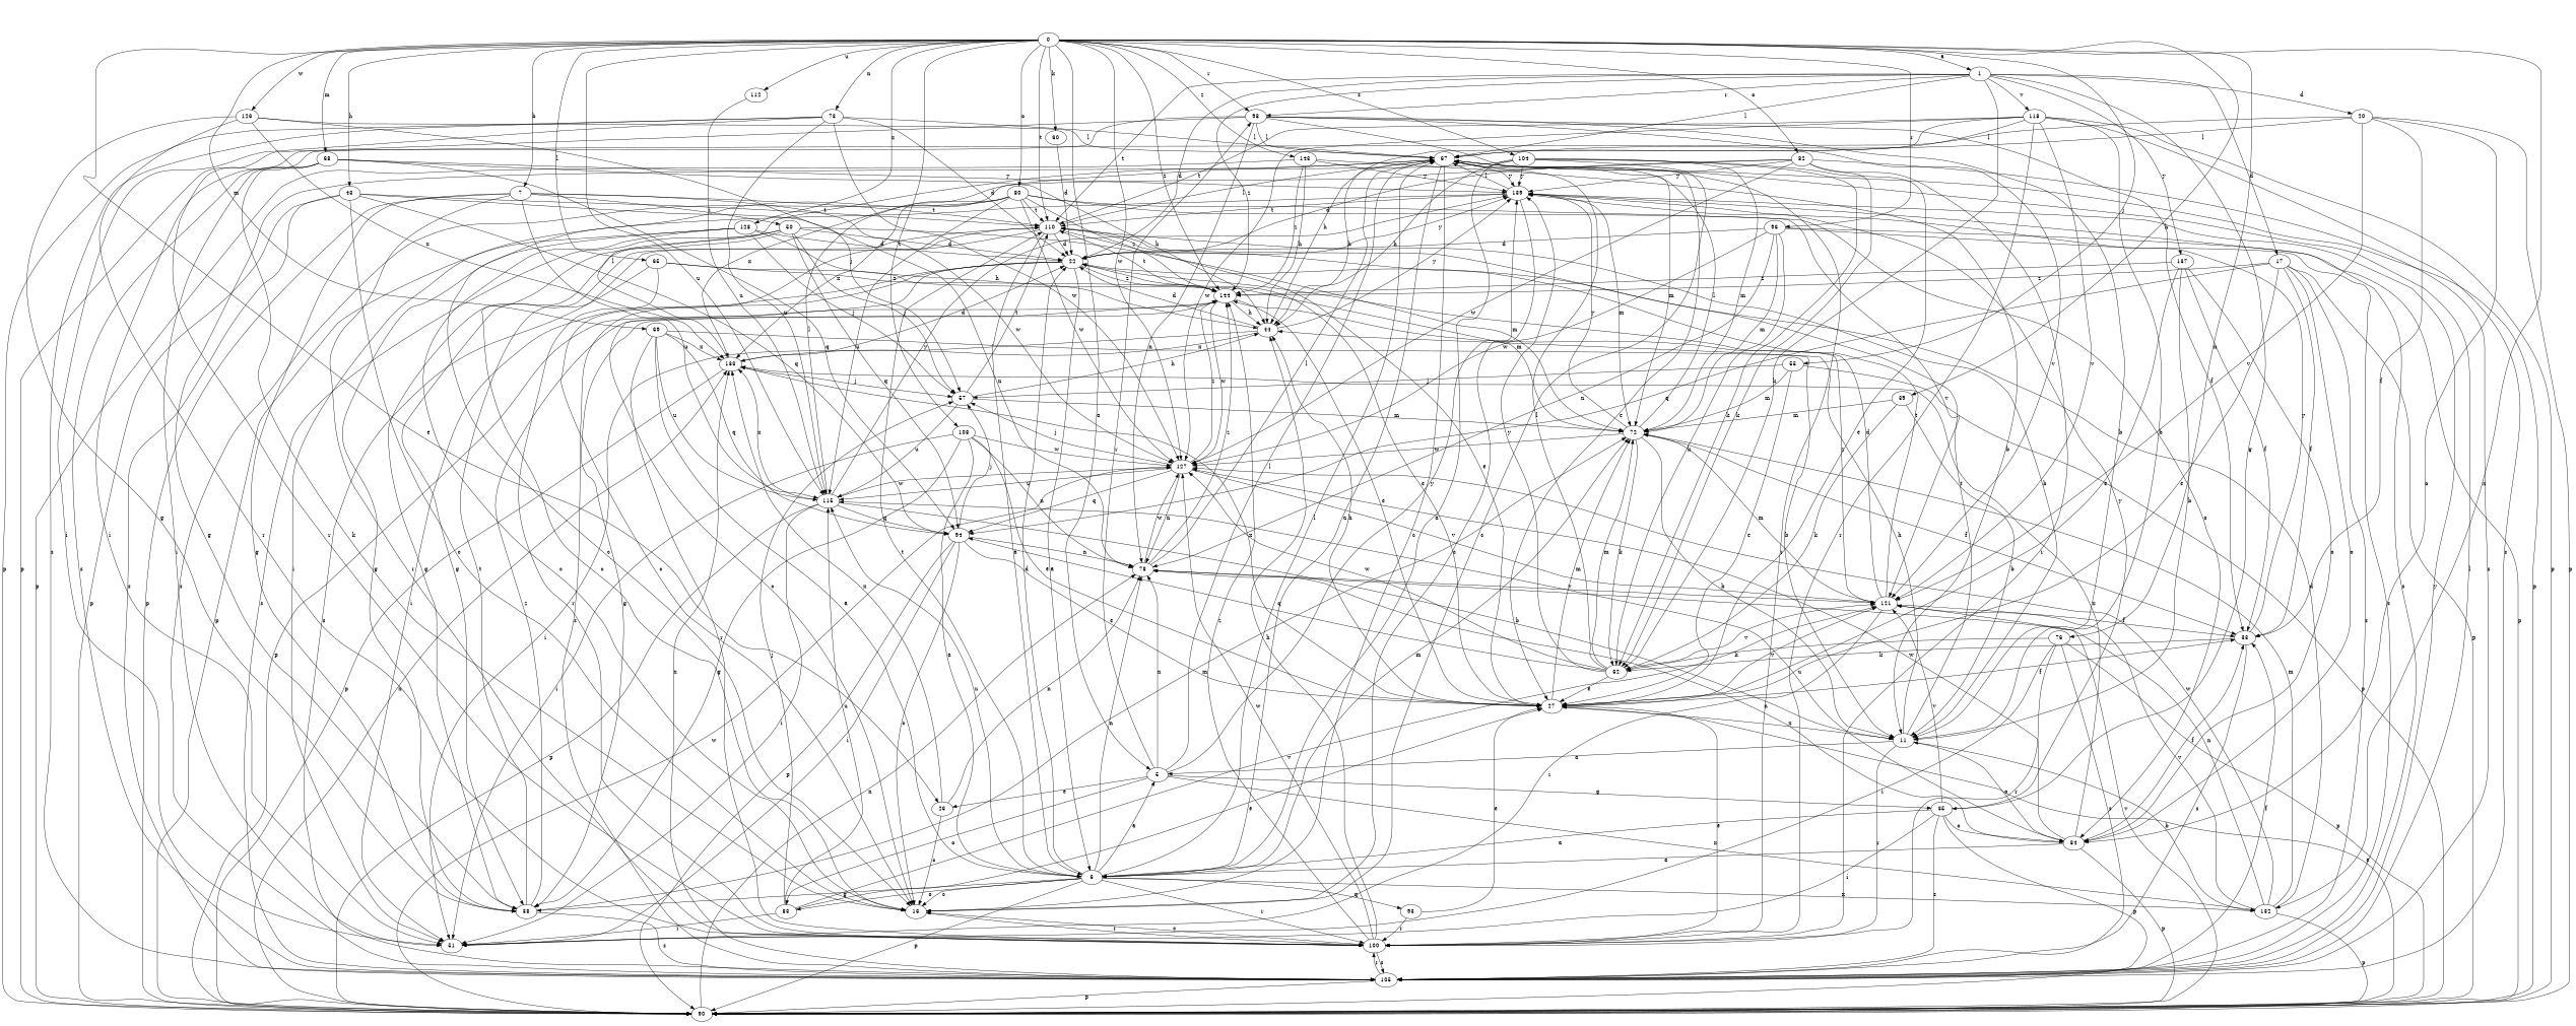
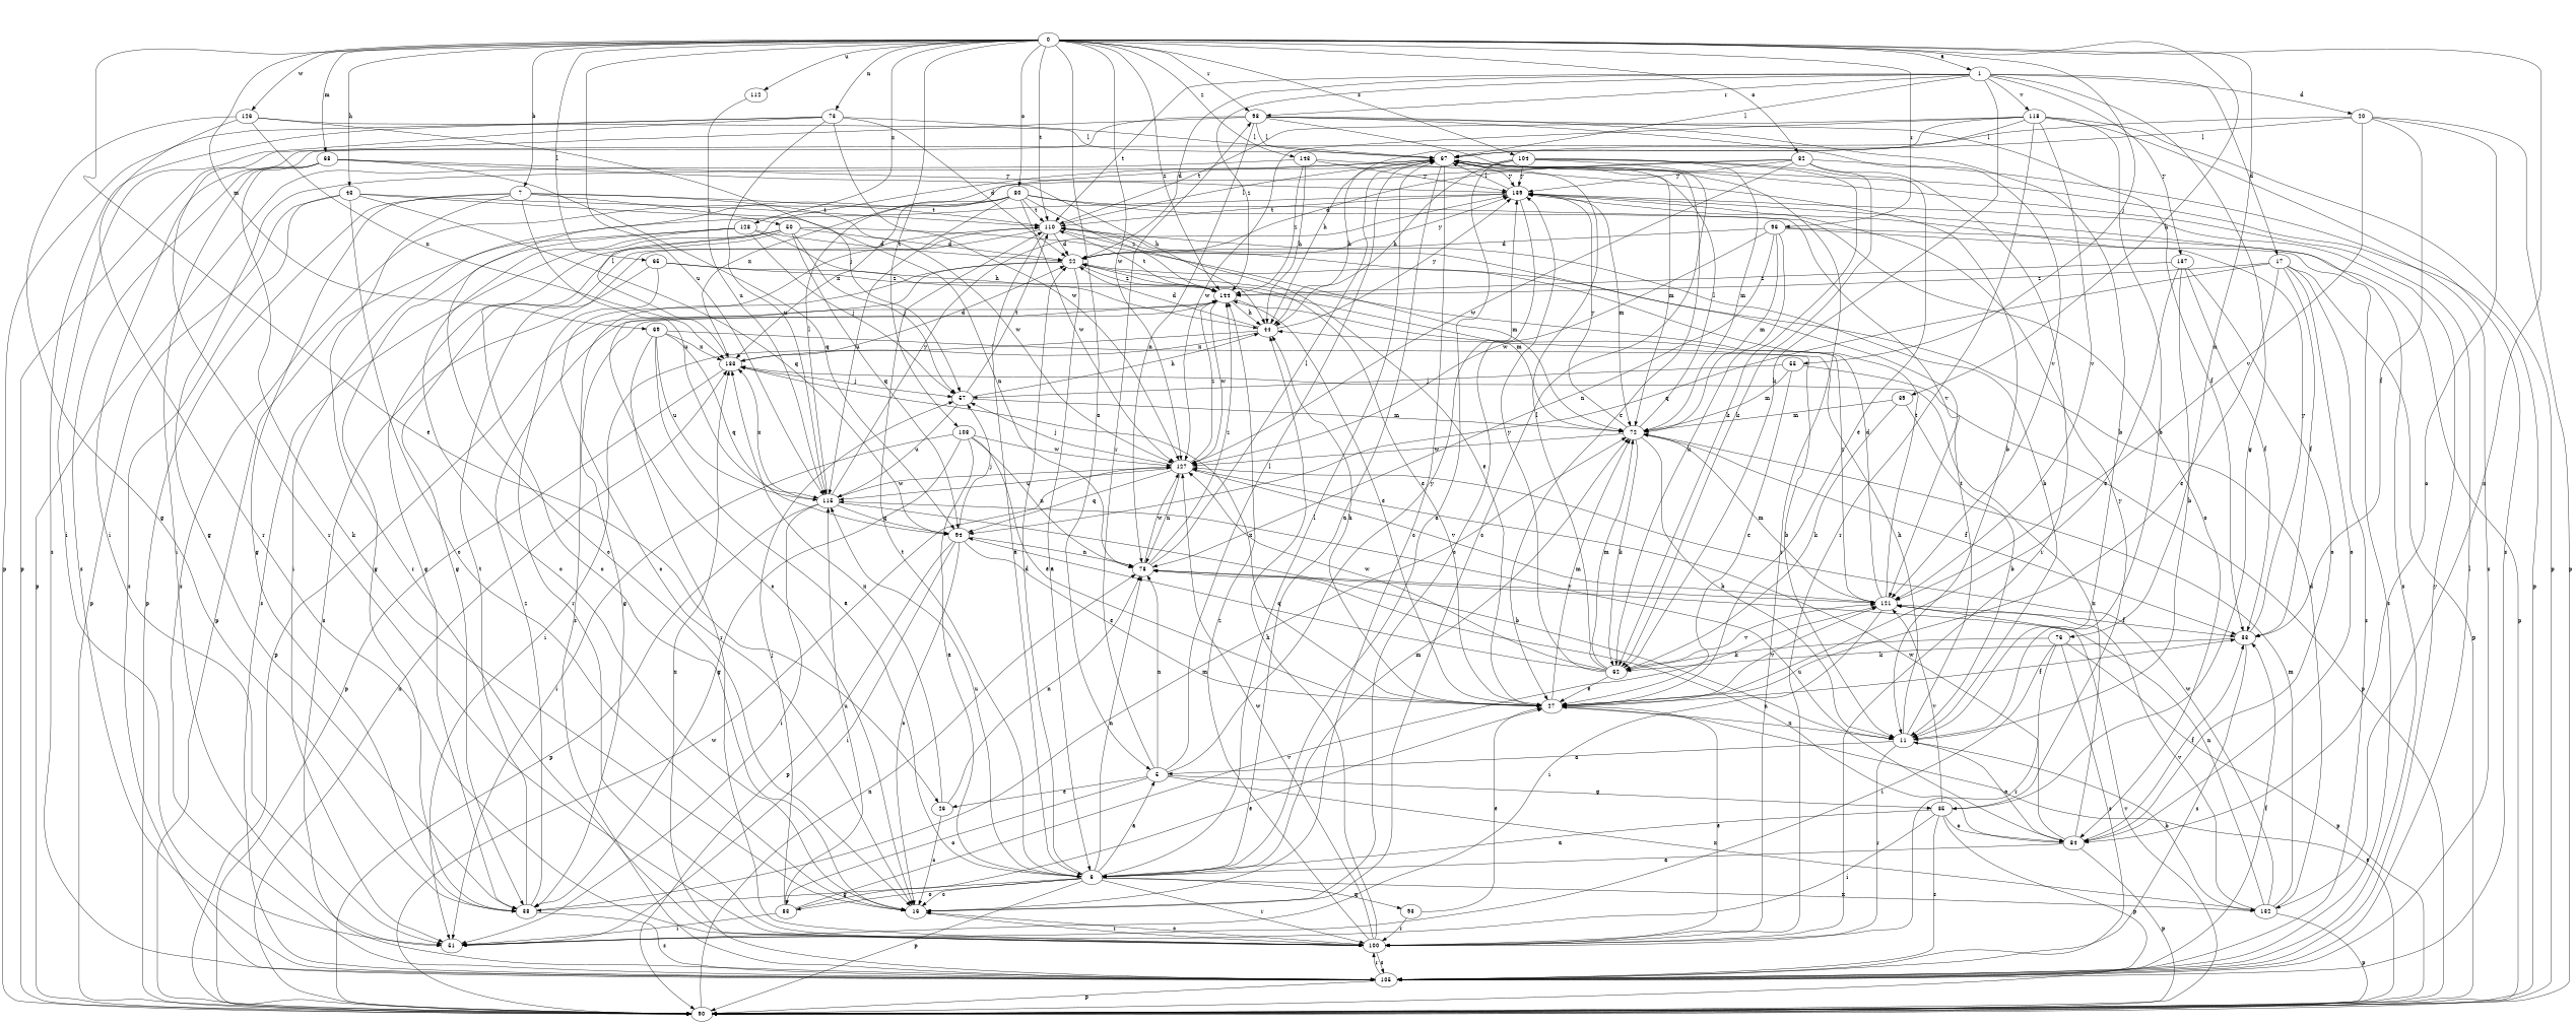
  strict digraph {
    0
    1
    5
    7
    26
    39
    43
    55
-   60
    65
    68
    69
    73
    76
    80
    82
    96
    98
    104
    108
    110
    112
    115
    126
    127
    128
    132
    143
    144
    17
    20
    22
    35
    62
    67
    118
    137
    78
    83
    139
    38
    90
    100
    50
    16
    133
    72
    11
    94
    105
    27
    57
    44
    51
    6
    84
    121
    33
    93
    0 -> 1 [label=a]
    0 -> 5 [label=a]
    0 -> 7 [label=b]
    0 -> 26 [label=e]
    0 -> 39 [label=h]
    0 -> 43 [label=h]
    0 -> 55 [label=j]
-   0 -> 60 [label=k]
    0 -> 65 [label=l]
    0 -> 68 [label=m]
    0 -> 69 [label=m]
    0 -> 73 [label=n]
    0 -> 76 [label=n]
    0 -> 80 [label=o]
    0 -> 82 [label=o]
    0 -> 96 [label=r]
    0 -> 98 [label=r]
    0 -> 104 [label=s]
    0 -> 108 [label=t]
    0 -> 110 [label=t]
    0 -> 112 [label=u]
    0 -> 115 [label=u]
    0 -> 126 [label=w]
    0 -> 127 [label=w]
    0 -> 128 [label=x]
    0 -> 132 [label=x]
    0 -> 143 [label=z]
    0 -> 144 [label=z]
    1 -> 98 [label=r]
    1 -> 110 [label=t]
    1 -> 144 [label=z]
    1 -> 17 [label=d]
    1 -> 20 [label=d]
    1 -> 22 [label=d]
    1 -> 35 [label=g]
    1 -> 62 [label=k]
    1 -> 67 [label=l]
    1 -> 118 [label=v]
    1 -> 137 [label=y]
    5 -> 26 [label=e]
    5 -> 98 [label=r]
    5 -> 132 [label=x]
    5 -> 35 [label=g]
    5 -> 67 [label=l]
    5 -> 78 [label=n]
    5 -> 83 [label=o]
    5 -> 139 [label=y]
    7 -> 110 [label=t]
    7 -> 115 [label=u]
    7 -> 127 [label=w]
    7 -> 38 [label=g]
    7 -> 90 [label=p]
    7 -> 100 [label=r]
    7 -> 50 [label=i]
    26 -> 78 [label=n]
    26 -> 16 [label=c]
    26 -> 133 [label=x]
    39 -> 62 [label=k]
    39 -> 72 [label=m]
    39 -> 11 [label=b]
    43 -> 110 [label=t]
    43 -> 78 [label=n]
    43 -> 90 [label=p]
    43 -> 16 [label=c]
    43 -> 94 [label=q]
    43 -> 105 [label=s]
    55 -> 90 [label=p]
    55 -> 72 [label=m]
    55 -> 27 [label=e]
    55 -> 57 [label=j]
-   60 -> 22 [label=d]
    65 -> 144 [label=z]
    65 -> 100 [label=r]
    65 -> 72 [label=m]
    65 -> 105 [label=s]
    68 -> 139 [label=y]
    68 -> 16 [label=k]
    68 -> 94 [label=q]
    68 -> 105 [label=s]
    68 -> 44 [label=h]
    68 -> 51 [label=i]
    69 -> 115 [label=u]
    69 -> 100 [label=r]
    69 -> 133 [label=x]
    69 -> 11 [label=b]
    69 -> 94 [label=q]
    69 -> 6 [label=a]
    73 -> 115 [label=u]
    73 -> 127 [label=w]
    73 -> 22 [label=d]
    73 -> 67 [label=l]
    73 -> 90 [label=p]
    73 -> 105 [label=s]
    73 -> 51 [label=i]
    76 -> 62 [label=k]
    76 -> 90 [label=p]
    76 -> 100 [label=r]
    76 -> 105 [label=s]
    76 -> 51 [label=i]
    80 -> 110 [label=t]
    80 -> 115 [label=u]
    80 -> 127 [label=w]
    80 -> 144 [label=z]
    80 -> 16 [label=c]
    80 -> 133 [label=x]
    80 -> 105 [label=s]
    80 -> 84 [label=o]
    80 -> 121 [label=v]
    82 -> 127 [label=w]
    82 -> 22 [label=d]
    82 -> 62 [label=k]
    82 -> 139 [label=y]
    82 -> 100 [label=r]
    82 -> 133 [label=x]
    82 -> 105 [label=s]
    96 -> 127 [label=w]
    96 -> 22 [label=d]
    96 -> 62 [label=k]
    96 -> 78 [label=n]
    96 -> 90 [label=p]
    96 -> 72 [label=m]
    96 -> 105 [label=s]
    98 -> 67 [label=l]
    98 -> 78 [label=n]
    98 -> 90 [label=p]
    98 -> 100 [label=r]
    98 -> 11 [label=b]
    98 -> 27 [label=e]
    98 -> 121 [label=v]
    98 -> 33 [label=f]
    104 -> 62 [label=k]
    104 -> 139 [label=y]
    104 -> 38 [label=g]
    104 -> 16 [label=c]
    104 -> 72 [label=m]
    104 -> 27 [label=e]
    104 -> 44 [label=h]
    104 -> 6 [label=a]
    108 -> 127 [label=w]
    108 -> 78 [label=n]
    108 -> 38 [label=g]
    108 -> 27 [label=e]
    108 -> 51 [label=i]
    108 -> 6 [label=a]
    110 -> 22 [label=d]
    110 -> 67 [label=l]
    110 -> 38 [label=g]
    110 -> 16 [label=c]
    110 -> 11 [label=b]
    110 -> 27 [label=e]
    110 -> 6 [label=a]
    112 -> 115 [label=u]
    115 -> 127 [label=w]
    115 -> 67 [label=l]
    115 -> 139 [label=y]
    115 -> 90 [label=p]
    115 -> 133 [label=x]
    115 -> 11 [label=b]
    115 -> 94 [label=q]
    115 -> 51 [label=i]
    126 -> 67 [label=l]
    126 -> 38 [label=g]
    126 -> 100 [label=r]
    126 -> 133 [label=x]
    126 -> 57 [label=j]
    127 -> 115 [label=u]
    127 -> 144 [label=z]
    127 -> 78 [label=n]
    127 -> 94 [label=q]
    127 -> 57 [label=j]
    127 -> 121 [label=v]
    128 -> 22 [label=d]
    128 -> 38 [label=g]
    128 -> 90 [label=p]
    128 -> 16 [label=c]
    128 -> 57 [label=j]
    128 -> 44 [label=h]
    132 -> 127 [label=w]
    132 -> 22 [label=d]
    132 -> 78 [label=n]
    132 -> 90 [label=p]
    132 -> 72 [label=m]
    132 -> 11 [label=b]
    132 -> 121 [label=v]
    143 -> 144 [label=z]
    143 -> 139 [label=y]
    143 -> 90 [label=p]
    143 -> 11 [label=b]
    143 -> 44 [label=h]
    144 -> 110 [label=t]
    144 -> 127 [label=w]
    144 -> 38 [label=g]
    144 -> 90 [label=p]
    144 -> 27 [label=e]
    144 -> 44 [label=h]
    17 -> 144 [label=z]
    17 -> 90 [label=p]
    17 -> 94 [label=q]
    17 -> 105 [label=s]
    17 -> 27 [label=e]
    17 -> 84 [label=o]
    17 -> 33 [label=f]
    20 -> 67 [label=l]
    20 -> 90 [label=p]
    20 -> 51 [label=i]
    20 -> 84 [label=o]
    20 -> 121 [label=v]
    20 -> 33 [label=f]
    22 -> 144 [label=z]
    22 -> 139 [label=y]
    22 -> 16 [label=c]
    22 -> 105 [label=s]
    22 -> 27 [label=e]
-   22 -> 51 [label=i]
    22 -> 6 [label=a]
    35 -> 139 [label=y]
    35 -> 90 [label=p]
    35 -> 105 [label=s]
    35 -> 51 [label=i]
    35 -> 6 [label=a]
    35 -> 84 [label=o]
    35 -> 121 [label=v]
    62 -> 127 [label=w]
    62 -> 67 [label=l]
    62 -> 139 [label=y]
    62 -> 72 [label=m]
    62 -> 94 [label=q]
    62 -> 27 [label=e]
    62 -> 121 [label=v]
    67 -> 139 [label=y]
    67 -> 90 [label=p]
    67 -> 100 [label=r]
    67 -> 16 [label=c]
    67 -> 72 [label=m]
    67 -> 44 [label=h]
    67 -> 6 [label=a]
    118 -> 110 [label=t]
    118 -> 127 [label=w]
    118 -> 67 [label=l]
    118 -> 90 [label=p]
    118 -> 100 [label=r]
    118 -> 11 [label=b]
    118 -> 105 [label=s]
    118 -> 44 [label=h]
    118 -> 121 [label=v]
    137 -> 144 [label=z]
    137 -> 11 [label=b]
    137 -> 27 [label=e]
    137 -> 84 [label=o]
    137 -> 33 [label=f]
    78 -> 127 [label=w]
    78 -> 144 [label=z]
    78 -> 67 [label=l]
    78 -> 121 [label=v]
    83 -> 115 [label=u]
    83 -> 27 [label=e]
    83 -> 57 [label=j]
    83 -> 51 [label=i]
    83 -> 121 [label=v]
    139 -> 110 [label=t]
    139 -> 67 [label=l]
    139 -> 16 [label=c]
    139 -> 72 [label=m]
    139 -> 105 [label=s]
    139 -> 51 [label=i]
    38 -> 110 [label=t]
    38 -> 144 [label=z]
    38 -> 72 [label=m]
    38 -> 105 [label=s]
    90 -> 127 [label=w]
    90 -> 78 [label=n]
    90 -> 133 [label=x]
    90 -> 27 [label=e]
    90 -> 121 [label=v]
    100 -> 127 [label=w]
    100 -> 144 [label=z]
    100 -> 16 [label=c]
    100 -> 105 [label=s]
    100 -> 27 [label=e]
    100 -> 44 [label=h]
    50 -> 22 [label=d]
    50 -> 38 [label=g]
    50 -> 16 [label=c]
    50 -> 72 [label=m]
    50 -> 94 [label=q]
    50 -> 105 [label=s]
    50 -> 57 [label=j]
    16 -> 100 [label=r]
    133 -> 22 [label=d]
    133 -> 67 [label=l]
    133 -> 90 [label=p]
    133 -> 57 [label=j]
    72 -> 127 [label=w]
    72 -> 62 [label=k]
    72 -> 67 [label=l]
    72 -> 139 [label=y]
    72 -> 11 [label=b]
    72 -> 33 [label=f]
    11 -> 5 [label=a]
    11 -> 110 [label=t]
    11 -> 100 [label=r]
    11 -> 44 [label=h]
    11 -> 84 [label=o]
    94 -> 78 [label=n]
    94 -> 90 [label=p]
    94 -> 16 [label=c]
    94 -> 27 [label=e]
    94 -> 57 [label=j]
    94 -> 51 [label=i]
    105 -> 67 [label=l]
    105 -> 139 [label=y]
    105 -> 90 [label=p]
    105 -> 100 [label=r]
    105 -> 133 [label=x]
    105 -> 33 [label=f]
    27 -> 133 [label=x]
    27 -> 72 [label=m]
    27 -> 11 [label=x]
    27 -> 44 [label=h]
    27 -> 121 [label=v]
    27 -> 33 [label=f]
    57 -> 110 [label=t]
    57 -> 115 [label=u]
    57 -> 72 [label=m]
    57 -> 44 [label=h]
    44 -> 22 [label=d]
    44 -> 139 [label=y]
    44 -> 133 [label=x]
    44 -> 51 [label=i]
    6 -> 5 [label=a]
    6 -> 110 [label=t]
    6 -> 115 [label=u]
    6 -> 132 [label=x]
    6 -> 22 [label=d]
    6 -> 67 [label=l]
    6 -> 78 [label=n]
    6 -> 83 [label=o]
    6 -> 38 [label=g]
    6 -> 90 [label=p]
    6 -> 100 [label=r]
    6 -> 16 [label=c]
    6 -> 72 [label=m]
    6 -> 93 [label=q]
    84 -> 115 [label=u]
    84 -> 127 [label=w]
    84 -> 78 [label=n]
    84 -> 90 [label=p]
    84 -> 133 [label=x]
    84 -> 6 [label=a]
    84 -> 33 [label=f]
    121 -> 110 [label=t]
    121 -> 144 [label=z]
    121 -> 22 [label=d]
    121 -> 72 [label=m]
    121 -> 51 [label=i]
    121 -> 33 [label=f]
    33 -> 62 [label=k]
    33 -> 139 [label=y]
    33 -> 105 [label=s]
    93 -> 100 [label=r]
    93 -> 27 [label=e]
  }
